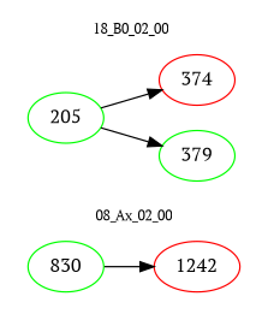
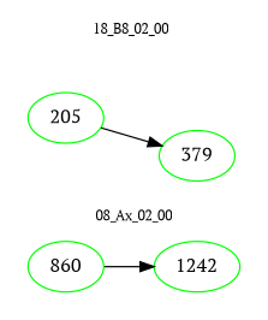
  digraph {
    fontname="PT Serif"
    rankdir=LR
    node [color=green fontname="PT Serif"]
    edge [color=black fontname="PT Serif"]
-   n1 [label=830]
-   n2 [color=red label=1242]
+   n1 [label=860]
+   n2 [label=1242]
    n3 [label=205]
    n4 [label=379]
-   n5 [color=red label=374]
    subgraph cluster_1 {
      color=white
      fontsize=10
      label="08_Ax_02_00"
      n1
      n2
    }
    subgraph cluster_2 {
      color=white
      fontsize=10
-     label="18_B0_02_00"
+     label="18_B8_02_00"
      n3
      n4
-     n5
    }
    n1 -> n2
    n3 -> n4
-   n3 -> n5
  }
